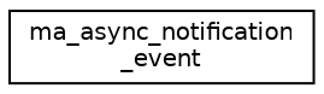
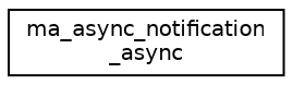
  digraph {
    rankdir=LR
-   n1 [color=black fillcolor=white fontname=Helvetica fontsize=10 height=0.2 label="ma_async_notification\l_event" shape=record style=filled width=0.4]
+   n1 [color=black fillcolor=white fontname=Helvetica fontsize=10 height=0.2 label="ma_async_notification\l_async" shape=record style=filled width=0.4]
  }
